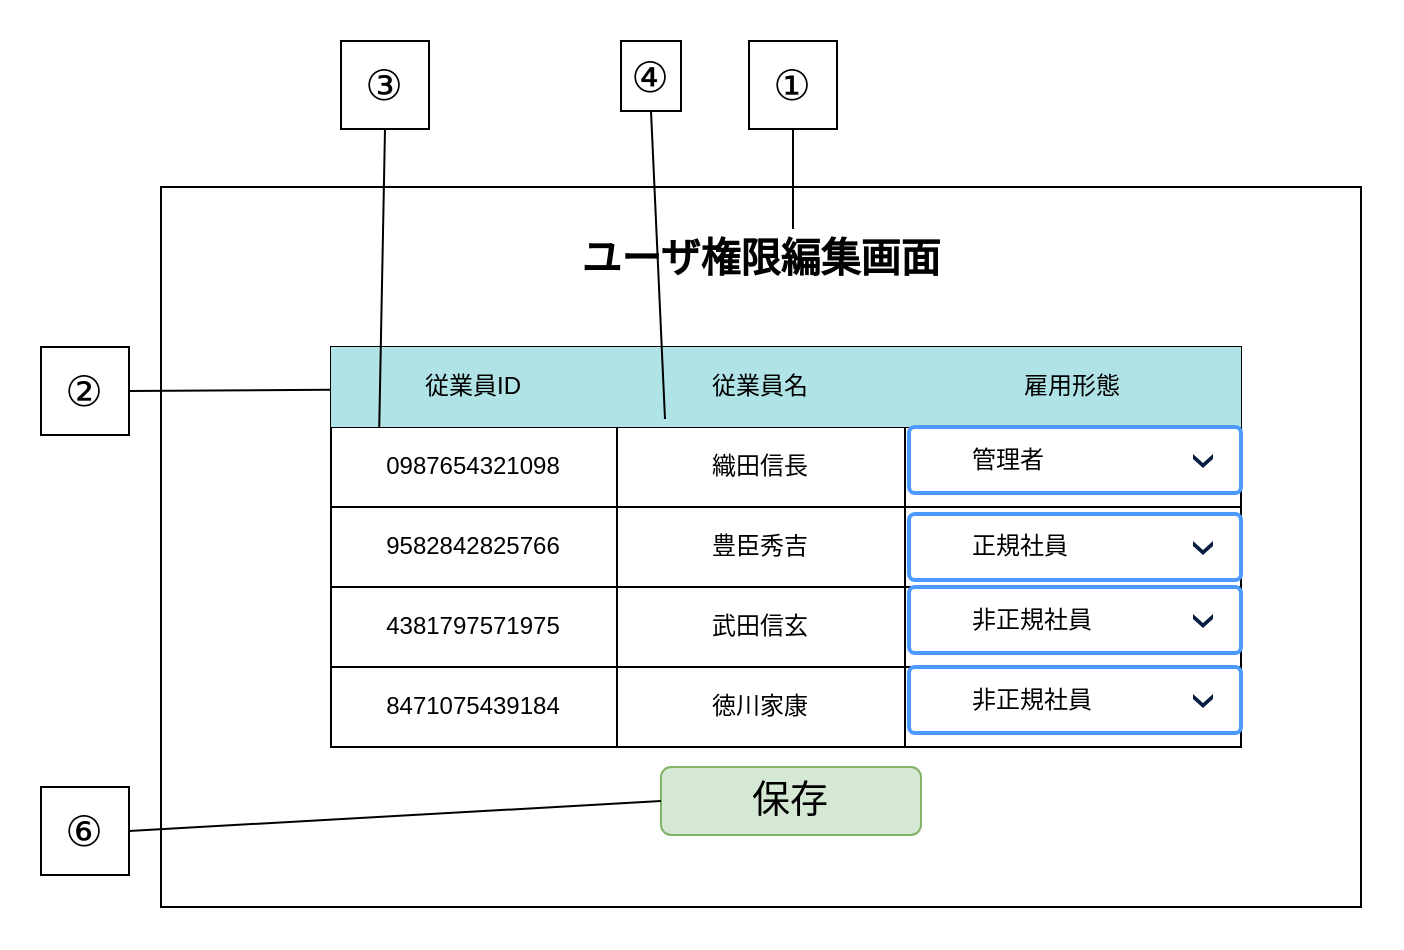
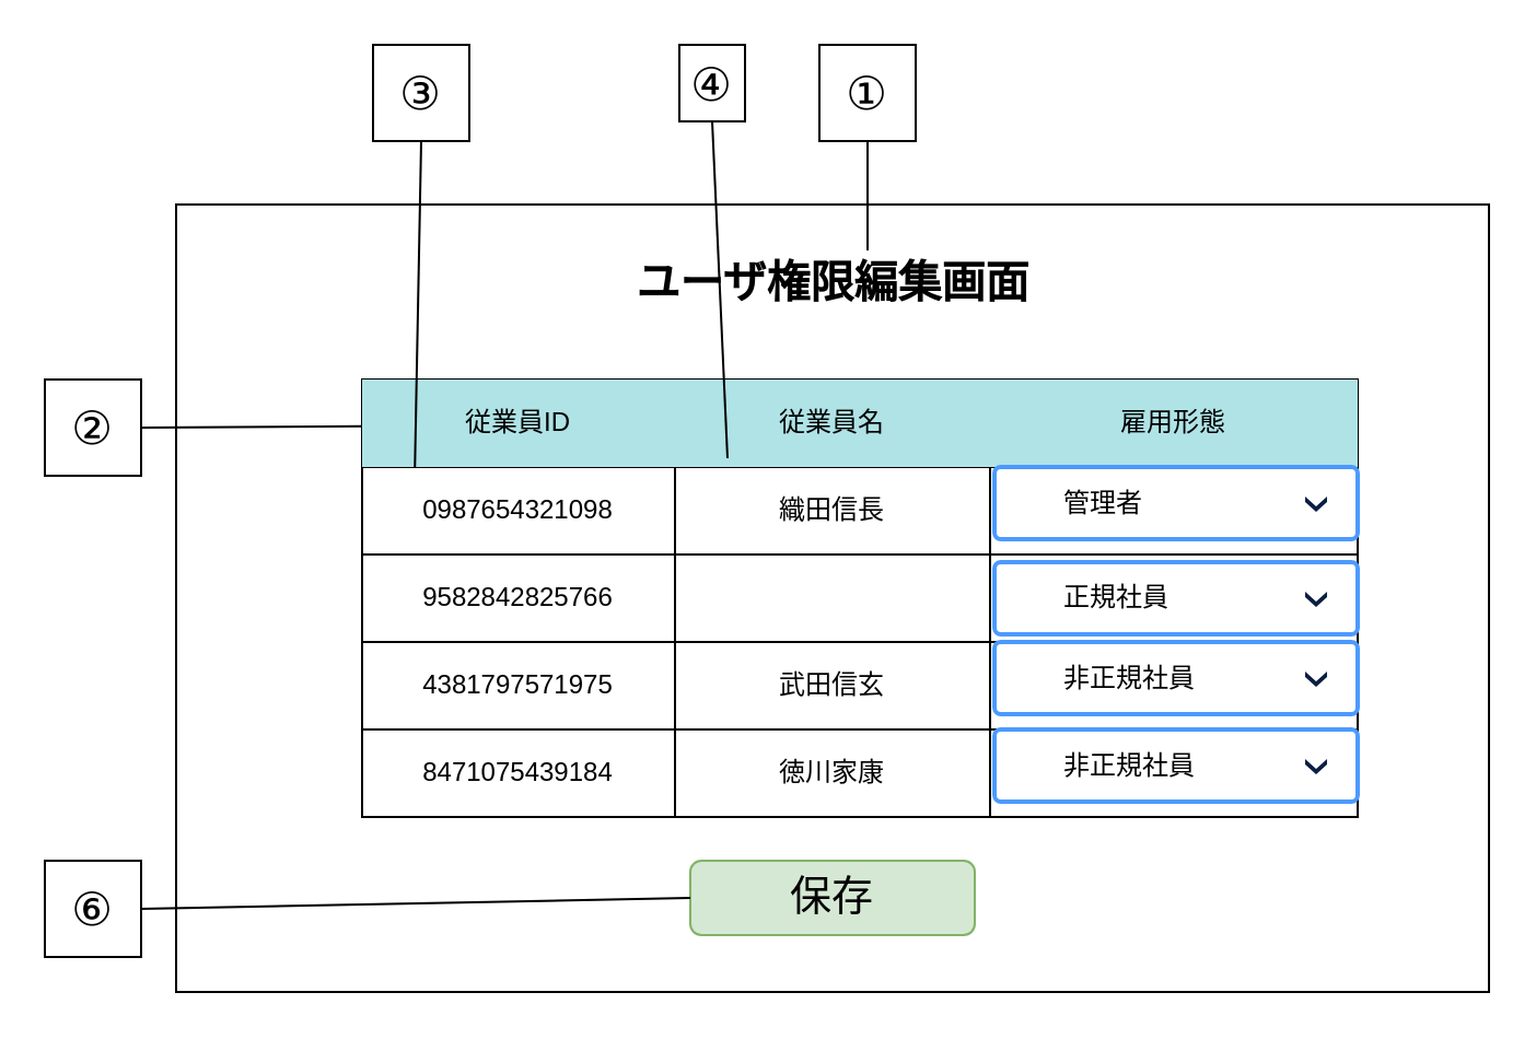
  <mxCell id="0" />
  <mxCell id="1" style="locked=1;" parent="0" />
  <mxCell id="2" value="" style="rounded=0;whiteSpace=wrap;html=1;" parent="1" vertex="1"><mxGeometry x="80" y="93" width="600" height="360" as="geometry" /></mxCell>
  <mxCell id="3" value="ユーザ権限編集画面" style="text;html=1;strokeColor=none;fillColor=none;align=center;verticalAlign=middle;whiteSpace=wrap;rounded=0;fontColor=default;fontStyle=1;fontSize=20;" parent="1" vertex="1"><mxGeometry x="282.5" y="103" width="195" height="50" as="geometry" /></mxCell>
  <mxCell id="4" value="" style="shape=table;startSize=0;container=1;collapsible=0;childLayout=tableLayout;" parent="1" vertex="1"><mxGeometry x="165" y="173" width="455" height="200" as="geometry" /></mxCell>
  <mxCell id="5" value="" style="shape=partialRectangle;collapsible=0;dropTarget=0;pointerEvents=0;fillColor=none;top=0;left=0;bottom=0;right=0;points=[[0,0.5],[1,0.5]];portConstraint=eastwest;" parent="4" vertex="1"><mxGeometry width="455" height="40" as="geometry" /></mxCell>
  <mxCell id="6" value="従業員ID" style="shape=partialRectangle;html=1;whiteSpace=wrap;connectable=0;overflow=hidden;fillColor=#b0e3e6;top=0;left=0;bottom=0;right=0;pointerEvents=1;strokeColor=#0e8088;" parent="5" vertex="1"><mxGeometry width="143" height="40" as="geometry"><mxRectangle width="143" height="40" as="alternateBounds" /></mxGeometry></mxCell>
  <mxCell id="7" value="従業員名" style="shape=partialRectangle;html=1;whiteSpace=wrap;connectable=0;overflow=hidden;fillColor=#b0e3e6;top=0;left=0;bottom=0;right=0;pointerEvents=1;strokeColor=#0e8088;" parent="5" vertex="1"><mxGeometry x="143" width="144" height="40" as="geometry"><mxRectangle width="144" height="40" as="alternateBounds" /></mxGeometry></mxCell>
  <mxCell id="8" value="雇用形態" style="shape=partialRectangle;html=1;whiteSpace=wrap;connectable=0;overflow=hidden;fillColor=#b0e3e6;top=0;left=0;bottom=0;right=0;pointerEvents=1;strokeColor=#0e8088;" parent="5" vertex="1"><mxGeometry x="287" width="168" height="40" as="geometry"><mxRectangle width="168" height="40" as="alternateBounds" /></mxGeometry></mxCell>
  <mxCell id="9" value="" style="shape=partialRectangle;collapsible=0;dropTarget=0;pointerEvents=0;fillColor=none;top=0;left=0;bottom=0;right=0;points=[[0,0.5],[1,0.5]];portConstraint=eastwest;" parent="4" vertex="1"><mxGeometry y="40" width="455" height="40" as="geometry" /></mxCell>
  <mxCell id="10" value="0987654321098" style="shape=partialRectangle;html=1;whiteSpace=wrap;connectable=0;overflow=hidden;fillColor=none;top=0;left=0;bottom=0;right=0;pointerEvents=1;" parent="9" vertex="1"><mxGeometry width="143" height="40" as="geometry"><mxRectangle width="143" height="40" as="alternateBounds" /></mxGeometry></mxCell>
  <mxCell id="11" value="織田信長" style="shape=partialRectangle;html=1;whiteSpace=wrap;connectable=0;overflow=hidden;fillColor=none;top=0;left=0;bottom=0;right=0;pointerEvents=1;" parent="9" vertex="1"><mxGeometry x="143" width="144" height="40" as="geometry"><mxRectangle width="144" height="40" as="alternateBounds" /></mxGeometry></mxCell>
  <mxCell id="12" value="" style="shape=partialRectangle;html=1;whiteSpace=wrap;connectable=0;overflow=hidden;fillColor=none;top=0;left=0;bottom=0;right=0;pointerEvents=1;" parent="9" vertex="1"><mxGeometry x="287" width="168" height="40" as="geometry"><mxRectangle width="168" height="40" as="alternateBounds" /></mxGeometry></mxCell>
  <mxCell id="13" value="" style="shape=partialRectangle;collapsible=0;dropTarget=0;pointerEvents=0;fillColor=none;top=0;left=0;bottom=0;right=0;points=[[0,0.5],[1,0.5]];portConstraint=eastwest;" parent="4" vertex="1"><mxGeometry y="80" width="455" height="40" as="geometry" /></mxCell>
  <mxCell id="14" value="9582842825766" style="shape=partialRectangle;html=1;whiteSpace=wrap;connectable=0;overflow=hidden;fillColor=none;top=0;left=0;bottom=0;right=0;pointerEvents=1;" parent="13" vertex="1"><mxGeometry width="143" height="40" as="geometry"><mxRectangle width="143" height="40" as="alternateBounds" /></mxGeometry></mxCell>
- <mxCell id="15" value="豊臣秀吉" style="shape=partialRectangle;html=1;whiteSpace=wrap;connectable=0;overflow=hidden;fillColor=none;top=0;left=0;bottom=0;right=0;pointerEvents=1;" parent="13" vertex="1"><mxGeometry x="143" width="144" height="40" as="geometry"><mxRectangle width="144" height="40" as="alternateBounds" /></mxGeometry></mxCell>
  <mxCell id="16" value="" style="shape=partialRectangle;html=1;whiteSpace=wrap;connectable=0;overflow=hidden;fillColor=none;top=0;left=0;bottom=0;right=0;pointerEvents=1;" parent="13" vertex="1"><mxGeometry x="287" width="168" height="40" as="geometry"><mxRectangle width="168" height="40" as="alternateBounds" /></mxGeometry></mxCell>
  <mxCell id="17" value="" style="shape=partialRectangle;collapsible=0;dropTarget=0;pointerEvents=0;fillColor=none;top=0;left=0;bottom=0;right=0;points=[[0,0.5],[1,0.5]];portConstraint=eastwest;" parent="4" vertex="1"><mxGeometry y="120" width="455" height="40" as="geometry" /></mxCell>
  <mxCell id="18" value="4381797571975" style="shape=partialRectangle;html=1;whiteSpace=wrap;connectable=0;overflow=hidden;fillColor=none;top=0;left=0;bottom=0;right=0;pointerEvents=1;" parent="17" vertex="1"><mxGeometry width="143" height="40" as="geometry"><mxRectangle width="143" height="40" as="alternateBounds" /></mxGeometry></mxCell>
  <mxCell id="19" value="武田信玄" style="shape=partialRectangle;html=1;whiteSpace=wrap;connectable=0;overflow=hidden;fillColor=none;top=0;left=0;bottom=0;right=0;pointerEvents=1;" parent="17" vertex="1"><mxGeometry x="143" width="144" height="40" as="geometry"><mxRectangle width="144" height="40" as="alternateBounds" /></mxGeometry></mxCell>
  <mxCell id="20" value="" style="shape=partialRectangle;html=1;whiteSpace=wrap;connectable=0;overflow=hidden;fillColor=none;top=0;left=0;bottom=0;right=0;pointerEvents=1;" parent="17" vertex="1"><mxGeometry x="287" width="168" height="40" as="geometry"><mxRectangle width="168" height="40" as="alternateBounds" /></mxGeometry></mxCell>
  <mxCell id="21" value="" style="shape=partialRectangle;collapsible=0;dropTarget=0;pointerEvents=0;fillColor=none;top=0;left=0;bottom=0;right=0;points=[[0,0.5],[1,0.5]];portConstraint=eastwest;" parent="4" vertex="1"><mxGeometry y="160" width="455" height="40" as="geometry" /></mxCell>
  <mxCell id="22" value="8471075439184" style="shape=partialRectangle;html=1;whiteSpace=wrap;connectable=0;overflow=hidden;fillColor=none;top=0;left=0;bottom=0;right=0;pointerEvents=1;" parent="21" vertex="1"><mxGeometry width="143" height="40" as="geometry"><mxRectangle width="143" height="40" as="alternateBounds" /></mxGeometry></mxCell>
  <mxCell id="23" value="徳川家康" style="shape=partialRectangle;html=1;whiteSpace=wrap;connectable=0;overflow=hidden;fillColor=none;top=0;left=0;bottom=0;right=0;pointerEvents=1;" parent="21" vertex="1"><mxGeometry x="143" width="144" height="40" as="geometry"><mxRectangle width="144" height="40" as="alternateBounds" /></mxGeometry></mxCell>
  <mxCell id="24" value="" style="shape=partialRectangle;html=1;whiteSpace=wrap;connectable=0;overflow=hidden;fillColor=none;top=0;left=0;bottom=0;right=0;pointerEvents=1;" parent="21" vertex="1"><mxGeometry x="287" width="168" height="40" as="geometry"><mxRectangle width="168" height="40" as="alternateBounds" /></mxGeometry></mxCell>
- <mxCell id="25" value="&lt;span style=&quot;font-size: 19px&quot;&gt;保存&lt;/span&gt;" style="rounded=1;whiteSpace=wrap;html=1;align=center;labelBackgroundColor=none;fillColor=#d5e8d4;strokeColor=#82b366;" parent="1" vertex="1"><mxGeometry x="330" y="383" width="130" height="34" as="geometry" /></mxCell>
+ <mxCell id="25" value="&lt;span style=&quot;font-size: 19px&quot;&gt;保存&lt;/span&gt;" style="rounded=1;whiteSpace=wrap;html=1;align=center;labelBackgroundColor=none;fillColor=#d5e8d4;strokeColor=#82b366;" parent="1" vertex="1"><mxGeometry x="315" y="393" width="130" height="34" as="geometry" /></mxCell>
  <mxCell id="26" value="管理者" style="rounded=1;arcSize=9;fillColor=#ffffff;strokeColor=#4C9AFF;html=1;strokeWidth=2;spacingLeft=30;fontColor=#000000;align=left" parent="1" vertex="1"><mxGeometry x="454" y="213" width="166" height="33" as="geometry" /></mxCell>
  <mxCell id="27" value="" style="shape=step;whiteSpace=wrap;html=1;rounded=0;strokeColor=none;strokeWidth=2;fillColor=#0A1E43;gradientColor=none;fontFamily=Verdana;fontSize=14;fontColor=#000000;align=left;direction=south;size=0.65;" parent="26" vertex="1"><mxGeometry x="1" y="0.5" width="10" height="7" relative="1" as="geometry"><mxPoint x="-24" y="-3" as="offset" /></mxGeometry></mxCell>
  <mxCell id="28" value="正規社員" style="rounded=1;arcSize=9;fillColor=#ffffff;strokeColor=#4C9AFF;html=1;strokeWidth=2;spacingLeft=30;fontColor=#000000;align=left" parent="1" vertex="1"><mxGeometry x="454" y="256.5" width="166" height="33" as="geometry" /></mxCell>
  <mxCell id="29" value="" style="shape=step;whiteSpace=wrap;html=1;rounded=0;strokeColor=none;strokeWidth=2;fillColor=#0A1E43;gradientColor=none;fontFamily=Verdana;fontSize=14;fontColor=#000000;align=left;direction=south;size=0.65;" parent="28" vertex="1"><mxGeometry x="1" y="0.5" width="10" height="7" relative="1" as="geometry"><mxPoint x="-24" y="-3" as="offset" /></mxGeometry></mxCell>
  <mxCell id="30" value="非正規社員" style="rounded=1;arcSize=9;fillColor=#ffffff;strokeColor=#4C9AFF;html=1;strokeWidth=2;spacingLeft=30;fontColor=#000000;align=left" parent="1" vertex="1"><mxGeometry x="454" y="293" width="166" height="33" as="geometry" /></mxCell>
  <mxCell id="31" value="" style="shape=step;whiteSpace=wrap;html=1;rounded=0;strokeColor=none;strokeWidth=2;fillColor=#0A1E43;gradientColor=none;fontFamily=Verdana;fontSize=14;fontColor=#000000;align=left;direction=south;size=0.65;" parent="30" vertex="1"><mxGeometry x="1" y="0.5" width="10" height="7" relative="1" as="geometry"><mxPoint x="-24" y="-3" as="offset" /></mxGeometry></mxCell>
  <mxCell id="32" value="非正規社員" style="rounded=1;arcSize=9;fillColor=#ffffff;strokeColor=#4C9AFF;html=1;strokeWidth=2;spacingLeft=30;fontColor=#000000;align=left" parent="1" vertex="1"><mxGeometry x="454" y="333" width="166" height="33" as="geometry" /></mxCell>
  <mxCell id="33" value="" style="shape=step;whiteSpace=wrap;html=1;rounded=0;strokeColor=none;strokeWidth=2;fillColor=#0A1E43;gradientColor=none;fontFamily=Verdana;fontSize=14;fontColor=#000000;align=left;direction=south;size=0.65;" parent="32" vertex="1"><mxGeometry x="1" y="0.5" width="10" height="7" relative="1" as="geometry"><mxPoint x="-24" y="-3" as="offset" /></mxGeometry></mxCell>
  <mxCell id="34" value="名称未設定レイヤ" style="locked=1;" parent="0" />
  <mxCell id="35" value="①" style="whiteSpace=wrap;html=1;aspect=fixed;fontSize=21;" parent="34" vertex="1"><mxGeometry x="374" y="20" width="44" height="44" as="geometry" /></mxCell>
  <mxCell id="36" value="" style="endArrow=none;html=1;rounded=0;fontSize=19;entryX=0.5;entryY=1;entryDx=0;entryDy=0;" parent="34" target="35" edge="1"><mxGeometry width="50" height="50" relative="1" as="geometry"><mxPoint x="396" y="114" as="sourcePoint" /><mxPoint x="568" y="150" as="targetPoint" /></mxGeometry></mxCell>
  <mxCell id="37" value="②" style="whiteSpace=wrap;html=1;aspect=fixed;fontSize=21;" parent="34" vertex="1"><mxGeometry x="20" y="173" width="44" height="44" as="geometry" /></mxCell>
  <mxCell id="38" value="" style="endArrow=none;html=1;rounded=0;fontSize=19;entryX=1;entryY=0.5;entryDx=0;entryDy=0;" parent="34" source="5" target="37" edge="1"><mxGeometry width="50" height="50" relative="1" as="geometry"><mxPoint x="42" y="267" as="sourcePoint" /><mxPoint x="214" y="303" as="targetPoint" /></mxGeometry></mxCell>
  <mxCell id="39" value="③&lt;span style=&quot;color: rgba(0 , 0 , 0 , 0) ; font-family: monospace ; font-size: 0px&quot;&gt;%3CmxGraphModel%3E%3Croot%3E%3CmxCell%20id%3D%220%22%2F%3E%3CmxCell%20id%3D%221%22%20parent%3D%220%22%2F%3E%3CmxCell%20id%3D%222%22%20value%3D%22%E2%91%A0%22%20style%3D%22whiteSpace%3Dwrap%3Bhtml%3D1%3Baspect%3Dfixed%3BfontSize%3D21%3B%22%20vertex%3D%221%22%20parent%3D%221%22%3E%3CmxGeometry%20x%3D%22334%22%20y%3D%22-33%22%20width%3D%2244%22%20height%3D%2244%22%20as%3D%22geometry%22%2F%3E%3C%2FmxCell%3E%3CmxCell%20id%3D%223%22%20value%3D%22%22%20style%3D%22endArrow%3Dnone%3Bhtml%3D1%3Brounded%3D0%3BfontSize%3D19%3BentryX%3D0.5%3BentryY%3D1%3BentryDx%3D0%3BentryDy%3D0%3B%22%20edge%3D%221%22%20target%3D%222%22%20parent%3D%221%22%3E%3CmxGeometry%20width%3D%2250%22%20height%3D%2250%22%20relative%3D%221%22%20as%3D%22geometry%22%3E%3CmxPoint%20x%3D%22356.0%22%20y%3D%2261%22%20as%3D%22sourcePoint%22%2F%3E%3CmxPoint%20x%3D%22528%22%20y%3D%2297%22%20as%3D%22targetPoint%22%2F%3E%3C%2FmxGeometry%3E%3C%2FmxCell%3E%3C%2Froot%3E%3C%2FmxGraphModel%3E&lt;/span&gt;" style="whiteSpace=wrap;html=1;aspect=fixed;fontSize=21;" parent="34" vertex="1"><mxGeometry x="170" y="20" width="44" height="44" as="geometry" /></mxCell>
  <mxCell id="40" value="" style="endArrow=none;html=1;rounded=0;fontSize=19;entryX=0.5;entryY=1;entryDx=0;entryDy=0;exitX=0.053;exitY=0.008;exitDx=0;exitDy=0;exitPerimeter=0;" parent="34" source="9" target="39" edge="1"><mxGeometry width="50" height="50" relative="1" as="geometry"><mxPoint x="192" y="114" as="sourcePoint" /><mxPoint x="364" y="150" as="targetPoint" /></mxGeometry></mxCell>
  <mxCell id="41" value="④" style="whiteSpace=wrap;html=1;aspect=fixed;fontSize=21;" parent="34" vertex="1"><mxGeometry x="310" y="20" width="30" height="35" as="geometry" /></mxCell>
  <mxCell id="42" value="" style="endArrow=none;html=1;rounded=0;fontSize=19;entryX=0.5;entryY=1;entryDx=0;entryDy=0;" parent="34" target="41" edge="1"><mxGeometry width="50" height="50" relative="1" as="geometry"><mxPoint x="332" y="209" as="sourcePoint" /><mxPoint x="504" y="150" as="targetPoint" /></mxGeometry></mxCell>
  <mxCell id="43" value="⑥" style="whiteSpace=wrap;html=1;aspect=fixed;fontSize=21;" parent="34" vertex="1"><mxGeometry x="20" y="393" width="44" height="44" as="geometry" /></mxCell>
  <mxCell id="44" value="" style="endArrow=none;html=1;rounded=0;fontSize=19;entryX=1;entryY=0.5;entryDx=0;entryDy=0;exitX=0;exitY=0.5;exitDx=0;exitDy=0;" parent="34" source="25" target="43" edge="1"><mxGeometry width="50" height="50" relative="1" as="geometry"><mxPoint x="42" y="487" as="sourcePoint" /><mxPoint x="214" y="523" as="targetPoint" /></mxGeometry></mxCell>
